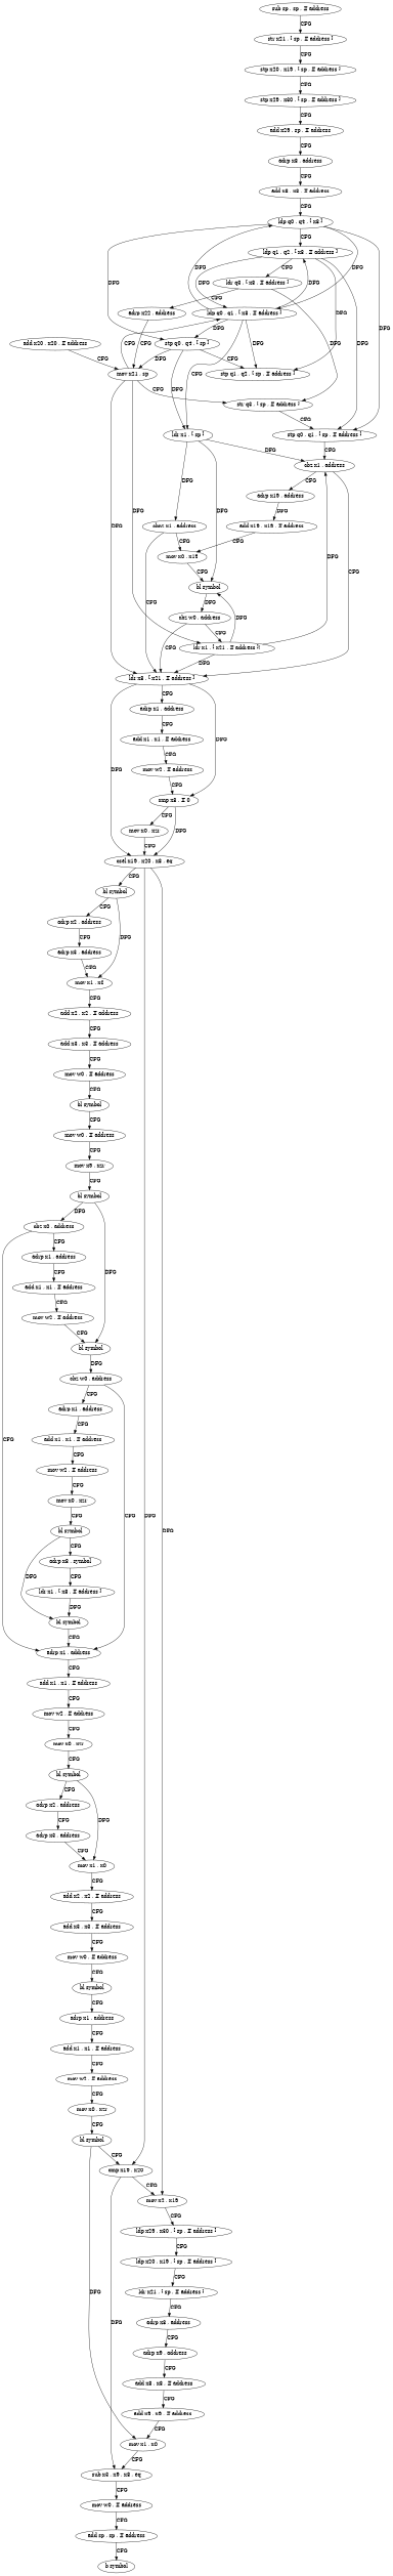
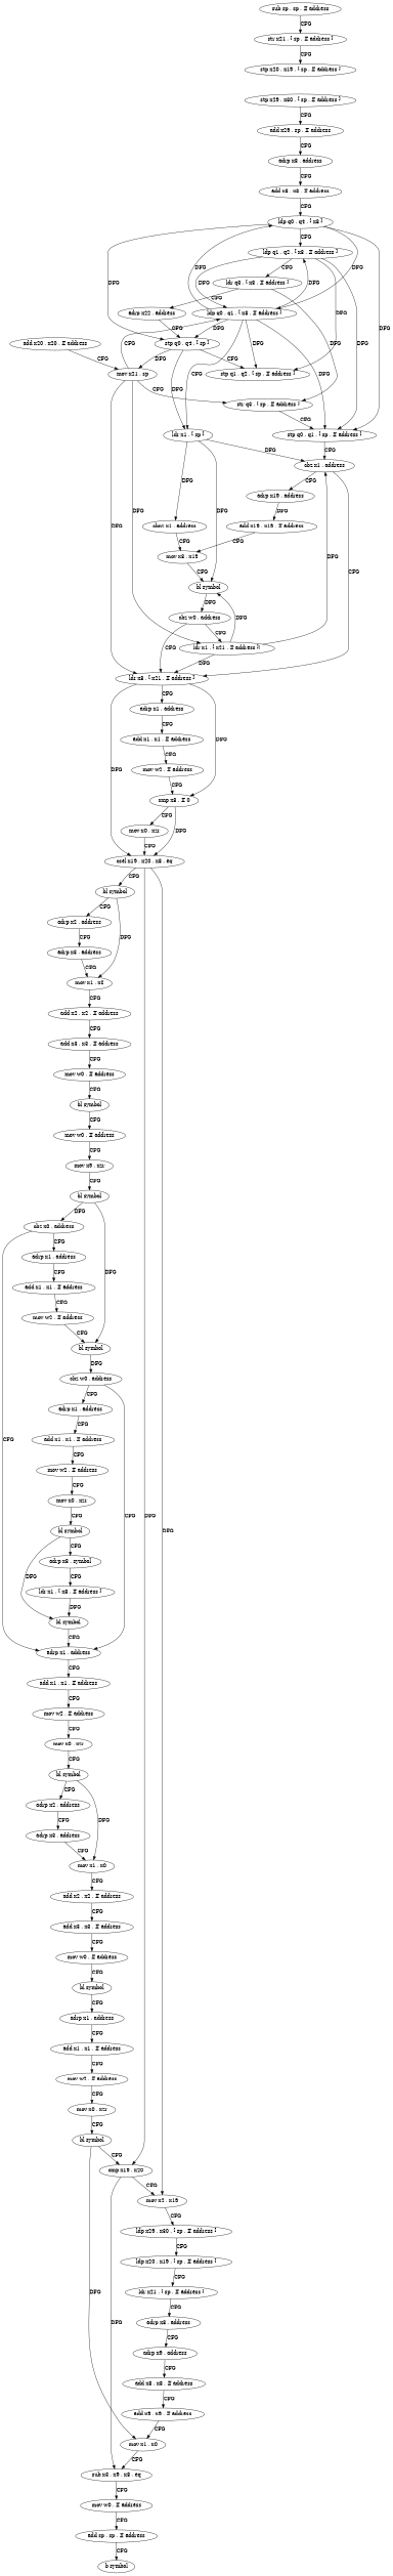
  digraph {
    n1 [label="sub sp , sp , # address"]
    n2 [label="str x21 , [ sp , # address ]"]
    n3 [label="stp x20 , x19 , [ sp , # address ]"]
    n4 [label="stp x29 , x30 , [ sp , # address ]"]
    n5 [label="add x29 , sp , # address"]
    n6 [label="adrp x8 , address"]
    n7 [label="add x8 , x8 , # address"]
    n8 [label="ldp q0 , q4 , [ x8 ]"]
    n9 [label="ldp q1 , q2 , [ x8 , # address ]"]
    n10 [label="stp q0 , q4 , [ sp ]"]
    n11 [label="ldp q0 , q1 , [ x8 , # address ]"]
    n12 [label="stp q0 , q1 , [ sp , # address ]"]
    n13 [label="ldr q3 , [ x8 , # address ]"]
    n14 [label="stp q1 , q2 , [ sp , # address ]"]
    n15 [label="ldr x1 , [ sp ]"]
    n16 [label="mov x21 , sp"]
    n17 [label="cbz x1 , address"]
    n18 [label="adrp x22 , address"]
    n19 [label="str q3 , [ sp , # address ]"]
    n20 [label="cbnz x1 , address"]
    n21 [label="bl symbol"]
    n22 [label="ldr x8 , [ x21 , # address ]"]
    n23 [label="ldr x1 , [ x21 , # address ]!"]
    n24 [label="add x20 , x20 , # address"]
    n25 [label="adrp x19 , address"]
-   n26 [label="mov x0 , x19"]
+   n26 [label="mov x8 , x19"]
    n27 [label="cbz w0 , address"]
    n28 [label="adrp x1 , address"]
    n29 [label="cmp x8 , # 0"]
    n30 [label="csel x19 , x20 , x8 , eq"]
    n31 [label="add x19 , x19 , # address"]
    n32 [label="add x1 , x1 , # address"]
    n33 [label="mov x0 , xzr"]
    n34 [label="bl symbol"]
    n35 [label="cmp x19 , x20"]
    n36 [label="mov x2 , x19"]
    n37 [label="mov w2 , # address"]
    n38 [label="adrp x2 , address"]
    n39 [label="mov x1 , x0"]
    n40 [label="sub x3 , x9 , x8 , eq"]
    n41 [label="ldp x29 , x30 , [ sp , # address ]"]
    n42 [label="adrp x3 , address"]
    n43 [label="add x2 , x2 , # address"]
    n44 [label="add x3 , x3 , # address"]
    n45 [label="mov w0 , # address"]
    n46 [label="bl symbol"]
    n47 [label="mov w0 , # address"]
    n48 [label="mov x9 , xzr"]
    n49 [label="bl symbol"]
    n50 [label="cbz x0 , address"]
    n51 [label="bl symbol"]
    n52 [label="adrp x1 , address"]
    n53 [label="adrp x1 , address"]
    n54 [label="cbz w0 , address"]
    n55 [label="add x1 , x1 , # address"]
    n56 [label="add x1 , x1 , # address"]
    n57 [label="mov w2 , # address"]
    n58 [label="mov w2 , # address"]
    n59 [label="mov x0 , xzr"]
    n60 [label="bl symbol"]
    n61 [label="adrp x2 , address"]
    n62 [label="mov x1 , x0"]
    n63 [label="adrp x3 , address"]
    n64 [label="add x2 , x2 , # address"]
    n65 [label="add x3 , x3 , # address"]
    n66 [label="mov w0 , # address"]
    n67 [label="bl symbol"]
    n68 [label="adrp x1 , address"]
    n69 [label="add x1 , x1 , # address"]
    n70 [label="mov w2 , # address"]
    n71 [label="mov x0 , xzr"]
    n72 [label="bl symbol"]
    n73 [label="mov x1 , x0"]
    n74 [label="mov w0 , # address"]
    n75 [label="ldp x20 , x19 , [ sp , # address ]"]
    n76 [label="ldr x21 , [ sp , # address ]"]
    n77 [label="adrp x8 , address"]
    n78 [label="adrp x9 , address"]
    n79 [label="add x8 , x8 , # address"]
    n80 [label="add x9 , x9 , # address"]
    n81 [label="add sp , sp , # address"]
    n82 [label="b symbol"]
    n83 [label="adrp x1 , address"]
    n84 [label="add x1 , x1 , # address"]
    n85 [label="mov w2 , # address"]
    n86 [label="mov x0 , xzr"]
    n87 [label="bl symbol"]
    n88 [label="adrp x8 , symbol"]
    n89 [label="bl symbol"]
    n90 [label="ldr x1 , [ x8 , # address ]"]
    n1 -> n2 [label=CFG]
    n2 -> n3 [label=CFG]
-   n3 -> n4 [label=CFG]
    n4 -> n5 [label=CFG]
    n5 -> n6 [label=CFG]
    n6 -> n7 [label=CFG]
    n7 -> n8 [label=CFG]
    n8 -> n9 [label=CFG]
    n8 -> n10 [label=DFG]
    n8 -> n11 [label=DFG]
    n8 -> n12 [label=DFG]
    n9 -> n11 [label=DFG]
    n9 -> n12 [label=DFG]
    n9 -> n13 [label=CFG]
    n9 -> n14 [label=DFG]
    n10 -> n14 [label=CFG]
    n10 -> n15 [label=DFG]
    n10 -> n16 [label=DFG]
    n11 -> n8 [label=DFG]
    n11 -> n9 [label=DFG]
    n11 -> n10 [label=DFG]
+   n11 -> n12 [label=DFG]
    n11 -> n14 [label=DFG]
    n11 -> n15 [label=CFG]
    n12 -> n17 [label=CFG]
    n13 -> n18 [label=CFG]
    n13 -> n19 [label=DFG]
    n15 -> n17 [label=DFG]
    n15 -> n20 [label=DFG]
    n15 -> n21 [label=DFG]
    n16 -> n11 [label=CFG]
    n16 -> n19 [label=CFG]
    n16 -> n22 [label=DFG]
    n16 -> n23 [label=DFG]
    n17 -> n22 [label=CFG]
    n17 -> n25 [label=CFG]
-   n18 -> n16 [label=CFG]
+   n18 -> n10 [label=CFG]
    n19 -> n12 [label=CFG]
-   n20 -> n22 [label=CFG]
    n20 -> n26 [label=CFG]
    n21 -> n27 [label=DFG]
    n22 -> n28 [label=CFG]
    n22 -> n29 [label=DFG]
    n22 -> n30 [label=DFG]
    n23 -> n17 [label=DFG]
    n23 -> n21 [label=DFG]
    n23 -> n22 [label=DFG]
    n24 -> n16 [label=CFG]
    n25 -> n31 [label=DFG]
    n26 -> n21 [label=CFG]
    n27 -> n22 [label=CFG]
    n27 -> n23 [label=CFG]
    n28 -> n32 [label=CFG]
    n29 -> n30 [label=DFG]
    n29 -> n33 [label=CFG]
    n30 -> n34 [label=CFG]
    n30 -> n35 [label=DFG]
    n30 -> n36 [label=DFG]
    n31 -> n26 [label=CFG]
    n32 -> n37 [label=CFG]
    n33 -> n30 [label=CFG]
    n34 -> n38 [label=CFG]
    n34 -> n39 [label=DFG]
    n35 -> n36 [label=CFG]
    n35 -> n40 [label=DFG]
    n36 -> n41 [label=CFG]
    n37 -> n29 [label=CFG]
    n38 -> n42 [label=CFG]
    n39 -> n43 [label=CFG]
    n40 -> n74 [label=CFG]
    n41 -> n75 [label=CFG]
    n42 -> n39 [label=CFG]
    n43 -> n44 [label=CFG]
    n44 -> n45 [label=CFG]
    n45 -> n46 [label=CFG]
    n46 -> n47 [label=CFG]
    n47 -> n48 [label=CFG]
    n48 -> n49 [label=CFG]
    n49 -> n50 [label=DFG]
    n49 -> n51 [label=DFG]
    n50 -> n52 [label=CFG]
    n50 -> n53 [label=CFG]
    n51 -> n54 [label=DFG]
    n52 -> n55 [label=CFG]
    n53 -> n56 [label=CFG]
    n54 -> n52 [label=CFG]
    n54 -> n83 [label=CFG]
    n55 -> n57 [label=CFG]
    n56 -> n58 [label=CFG]
    n57 -> n59 [label=CFG]
    n58 -> n51 [label=CFG]
    n59 -> n60 [label=CFG]
    n60 -> n61 [label=CFG]
    n60 -> n62 [label=DFG]
    n61 -> n63 [label=CFG]
    n62 -> n64 [label=CFG]
    n63 -> n62 [label=CFG]
    n64 -> n65 [label=CFG]
    n65 -> n66 [label=CFG]
    n66 -> n67 [label=CFG]
    n67 -> n68 [label=CFG]
    n68 -> n69 [label=CFG]
    n69 -> n70 [label=CFG]
    n70 -> n71 [label=CFG]
    n71 -> n72 [label=CFG]
    n72 -> n35 [label=CFG]
    n72 -> n73 [label=DFG]
    n73 -> n40 [label=CFG]
    n74 -> n81 [label=CFG]
    n75 -> n76 [label=CFG]
    n76 -> n77 [label=CFG]
    n77 -> n78 [label=CFG]
    n78 -> n79 [label=CFG]
    n79 -> n80 [label=CFG]
    n80 -> n73 [label=CFG]
    n81 -> n82 [label=CFG]
    n83 -> n84 [label=CFG]
    n84 -> n85 [label=CFG]
    n85 -> n86 [label=CFG]
    n86 -> n87 [label=CFG]
    n87 -> n88 [label=CFG]
    n87 -> n89 [label=DFG]
    n88 -> n90 [label=CFG]
    n89 -> n52 [label=CFG]
    n90 -> n89 [label=DFG]
  }
